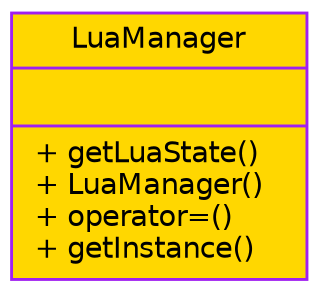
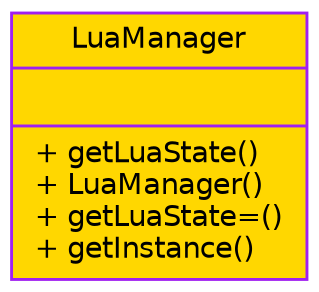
  digraph {
-   n1 [color=purple fillcolor=gold fontcolor=black fontname=Helvetica fontsize=10 height=0.2 label="{LuaManager\n||+ getLuaState()\l+ LuaManager()\l+ operator=()\l+ getInstance()\l}" shape=record style=filled width=0.4]
+   n1 [color=purple fillcolor=gold fontcolor=black fontname=Helvetica fontsize=10 height=0.2 label="{LuaManager\n||+ getLuaState()\l+ LuaManager()\l+ getLuaState=()\l+ getInstance()\l}" shape=record style=filled width=0.4]
  }
